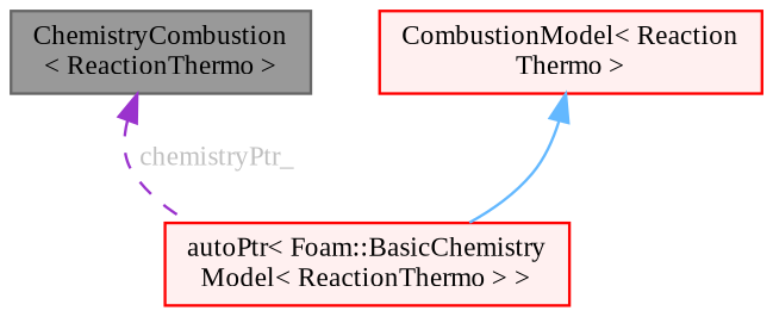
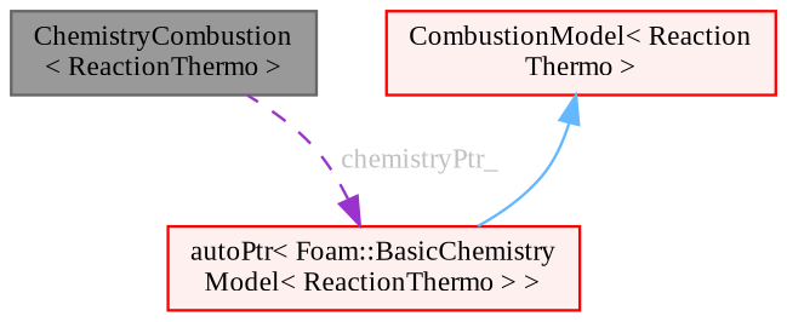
  digraph {
    fontname="Liberation Serif"
    rankdir=TB
    node [color=red fillcolor="#FFF0F0" fontname="Liberation Serif" fontsize=10 shape=box style=filled]
    edge [dir=back fontname="Liberation Serif" fontsize=10 labelfontname=Helvetica labelfontsize=10]
    n1 [color=gray40 fillcolor=grey60 fontcolor=black height=0.2 label="ChemistryCombustion\l\< ReactionThermo \>" width=0.4]
    n2 [height=0.2 label="CombustionModel\< Reaction\lThermo \>" width=0.4]
    n3 [height=0.2 label="autoPtr\< Foam::BasicChemistry\lModel\< ReactionThermo \> \>" width=0.4]
    n2 -> n3 [color=steelblue1 style=solid]
-   n1 -> n3 [color=darkorchid3 fontcolor=grey label=" chemistryPtr_" style=dashed]
+   n3 -> n1 [color=darkorchid3 fontcolor=grey label=" chemistryPtr_" style=dashed]
  }
